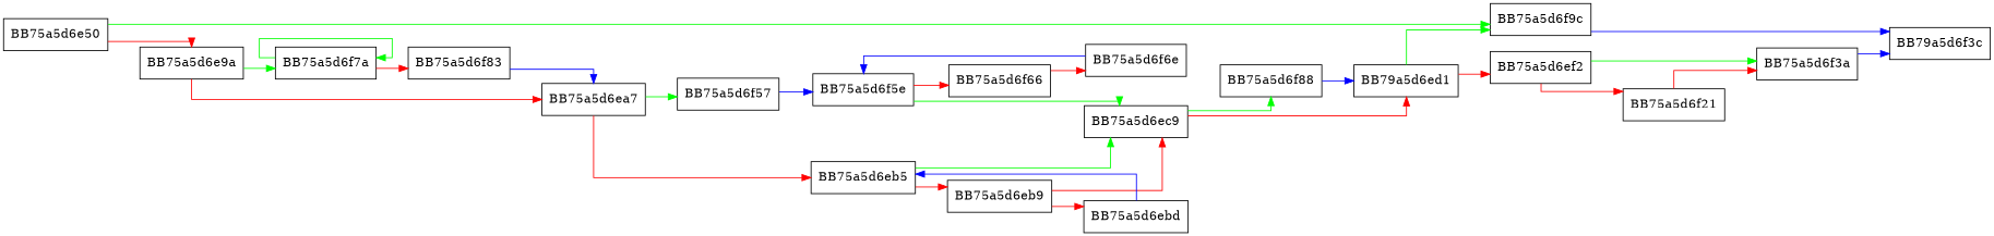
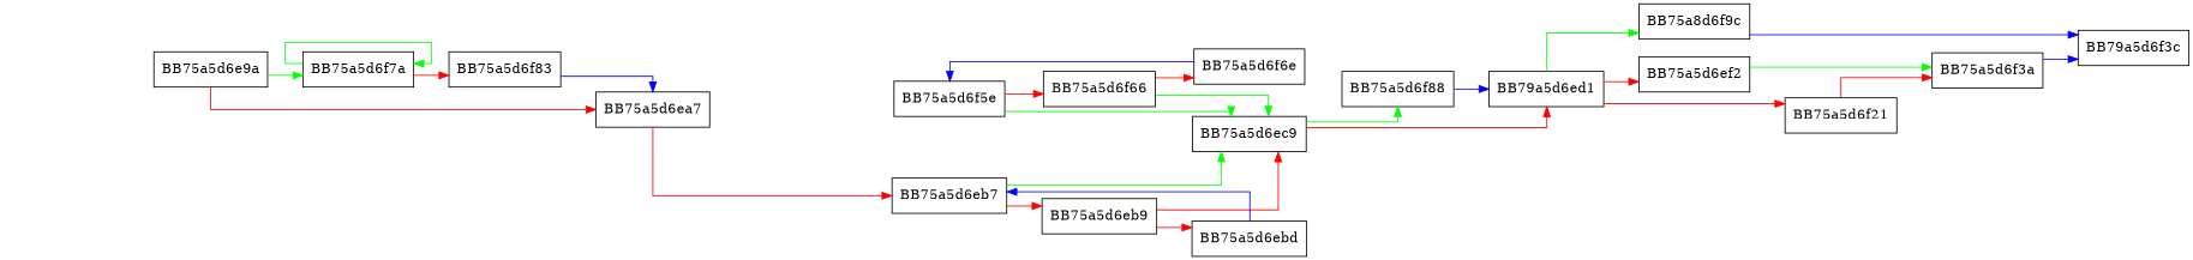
  digraph {
    rankdir=LR
    splines=ortho
    node [shape=box]
    edge [color=red]
-   BB75a5d6e50
-   BB75a5d6f9c
+   BB75a5d6f9c [label=BB75a8d6f9c]
    BB75a5d6e9a
    n4 [label=BB79a5d6f3c]
    BB75a5d6f7a
    BB75a5d6ea7
    BB75a5d6f83
-   BB75a5d6f57
-   BB75a5d6eb5
+   BB75a5d6eb5 [label=BB75a5d6eb7]
    BB75a5d6f5e
    BB75a5d6ec9
    BB75a5d6eb9
    BB75a5d6f66
    BB75a5d6f88
    n15 [label=BB79a5d6ed1]
    BB75a5d6ebd
    BB75a5d6ef2
    BB75a5d6f3a
    BB75a5d6f21
    BB75a5d6f6e
-   BB75a5d6e50 -> BB75a5d6f9c [color=green]
-   BB75a5d6e50 -> BB75a5d6e9a
    BB75a5d6f9c -> n4 [color=blue]
    BB75a5d6e9a -> BB75a5d6f7a [color=green]
    BB75a5d6e9a -> BB75a5d6ea7
    BB75a5d6f7a -> BB75a5d6f7a [color=green]
    BB75a5d6f7a -> BB75a5d6f83
-   BB75a5d6ea7 -> BB75a5d6f57 [color=green]
    BB75a5d6ea7 -> BB75a5d6eb5
    BB75a5d6f83 -> BB75a5d6ea7 [color=blue]
-   BB75a5d6f57 -> BB75a5d6f5e [color=blue]
    BB75a5d6eb5 -> BB75a5d6ec9 [color=green]
    BB75a5d6eb5 -> BB75a5d6eb9
    BB75a5d6f5e -> BB75a5d6ec9 [color=green]
    BB75a5d6f5e -> BB75a5d6f66
    BB75a5d6ec9 -> BB75a5d6f88 [color=green]
    BB75a5d6ec9 -> n15
    BB75a5d6eb9 -> BB75a5d6ec9
    BB75a5d6eb9 -> BB75a5d6ebd
+   BB75a5d6f66 -> BB75a5d6ec9 [color=green]
    BB75a5d6f66 -> BB75a5d6f6e
    BB75a5d6f88 -> n15 [color=blue]
    n15 -> BB75a5d6f9c [color=green]
    n15 -> BB75a5d6ef2
    BB75a5d6ebd -> BB75a5d6eb5 [color=blue]
    BB75a5d6ef2 -> BB75a5d6f3a [color=green]
-   BB75a5d6ef2 -> BB75a5d6f21
+   n15 -> BB75a5d6f21
    BB75a5d6f3a -> n4 [color=blue]
    BB75a5d6f21 -> BB75a5d6f3a
    BB75a5d6f6e -> BB75a5d6f5e [color=blue]
  }
